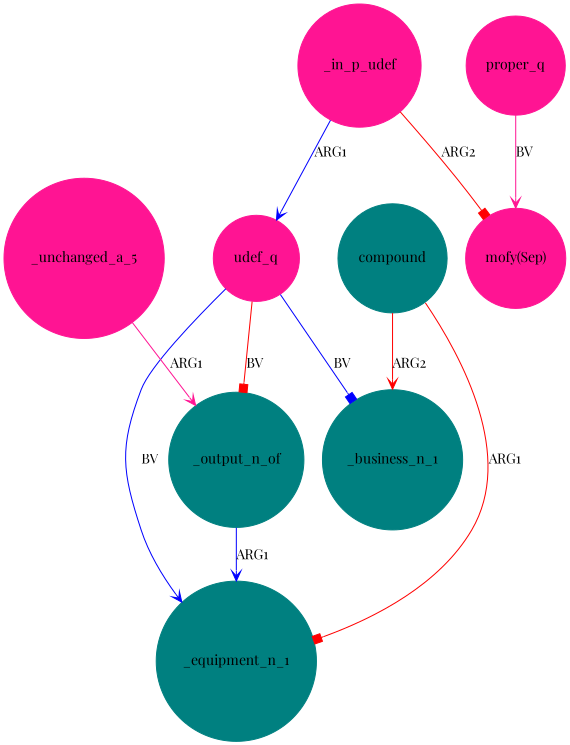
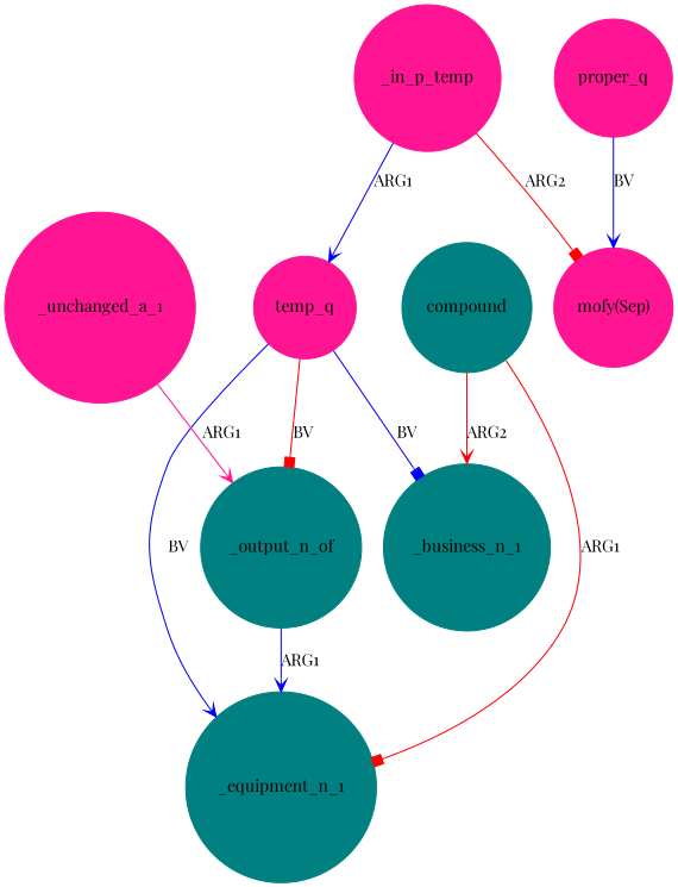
  digraph {
    fontname="Playfair Display"
    node [color=deeppink fontname="Playfair Display" shape=circle style=filled]
    edge [arrowhead=vee color=blue fontname="Playfair Display"]
    _business_n_1 [color=teal]
-   udef_q
+   udef_q [label=temp_q]
    _equipment_n_1 [color=teal]
    _output_n_of [color=teal]
    compound [color=teal]
-   _in_p_temp [label=_in_p_udef]
+   _in_p_temp
    "mofy(Sep)"
-   _unchanged_a_1 [label=_unchanged_a_5]
+   _unchanged_a_1
    proper_q
    udef_q -> _business_n_1 [arrowhead=box label=BV]
    udef_q -> _equipment_n_1 [label=BV]
    udef_q -> _output_n_of [arrowhead=box color=red label=BV]
    _output_n_of -> _equipment_n_1 [label=ARG1]
    compound -> _business_n_1 [color=red label=ARG2]
    compound -> _equipment_n_1 [arrowhead=box color=red label=ARG1]
    _in_p_temp -> udef_q [label=ARG1]
    _in_p_temp -> "mofy(Sep)" [arrowhead=box color=red label=ARG2]
    _unchanged_a_1 -> _output_n_of [color=deeppink label=ARG1]
-   proper_q -> "mofy(Sep)" [color=deeppink label=BV]
+   proper_q -> "mofy(Sep)" [label=BV]
  }
